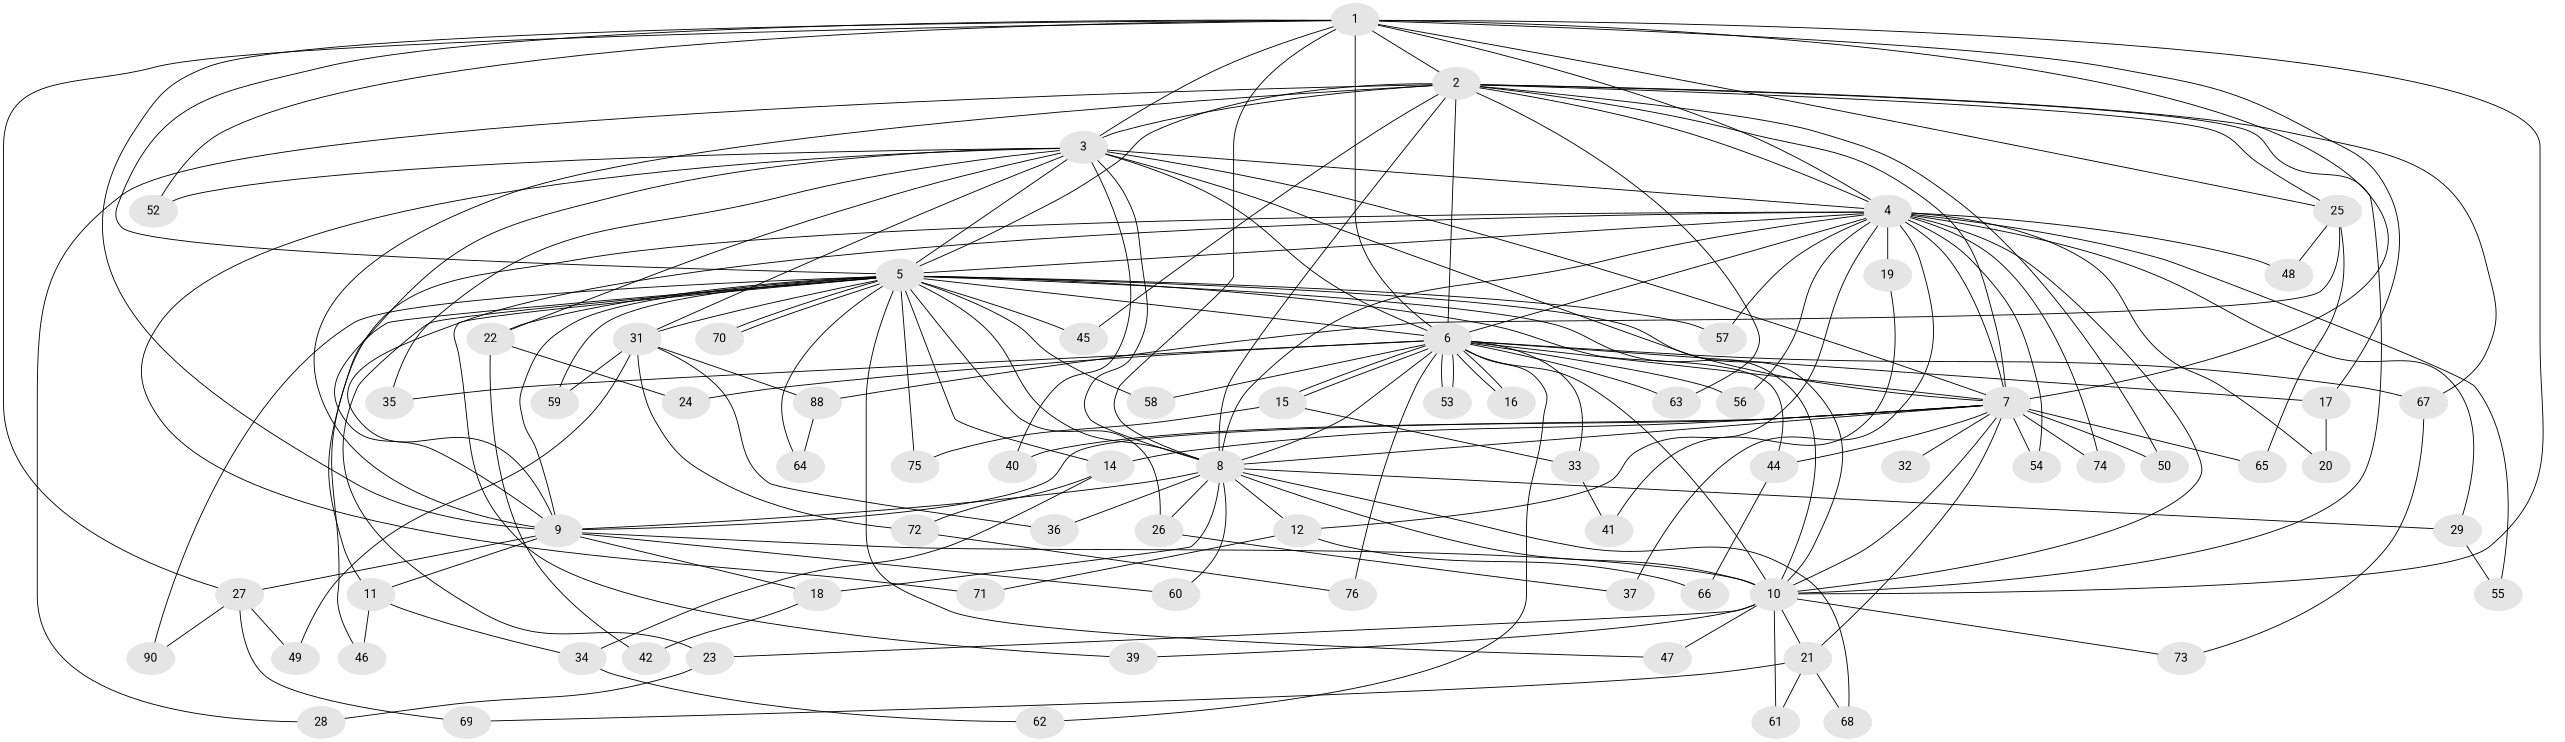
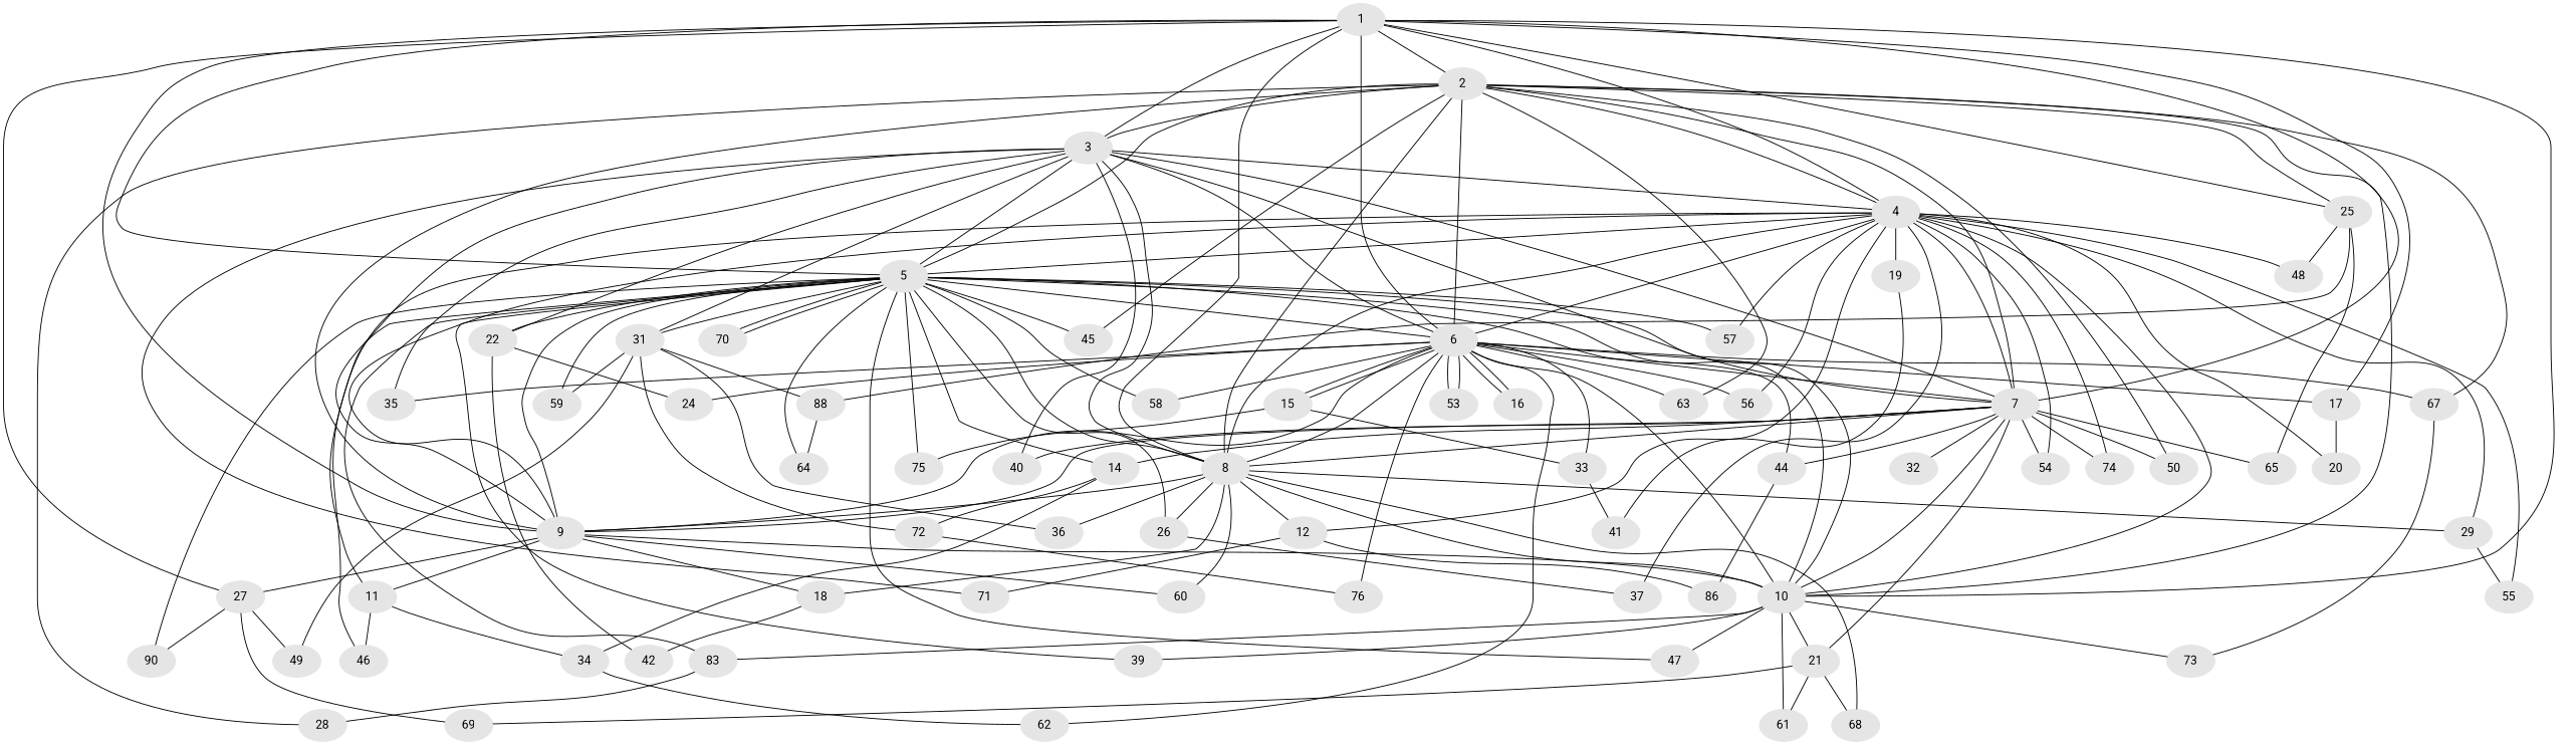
  graph {
    fontname=Roboto
    node [color=gray90 fontname=Roboto style=filled]
    edge [fontname=Roboto]
    1
    2
    3
    4
    5
    6
    7
    8
    9
    10
    17
    25
    27
-   52
    28
    45
    50
    63
    67
    22
    31
    35
    40
    71
    11
    12
    19
    20
    29
    37
    48
    54
    55
    56
    57
    74
    14
-   23
+   23 [label=83]
    26
    n40 [label=90]
    39
    44
    46
    47
    58
    59
    64
    70
    75
    15
    16
    24
    33
    53
    62
    76
    32
    21
    65
    18
    36
    60
    68
    61
    73
    n66 [label=88]
    69
    49
    42
    72
    34
-   66
+   66 [label=86]
    41
    1 -- 2
    1 -- 3
    1 -- 4
    1 -- 5
    1 -- 6
    1 -- 7
    1 -- 8
    1 -- 9
    1 -- 10
    1 -- 17
    1 -- 25
    1 -- 27
-   1 -- 52
    2 -- 3
    2 -- 4
    2 -- 5
    2 -- 6
    2 -- 7
    2 -- 8
    2 -- 9
    2 -- 10
    2 -- 25
    2 -- 28
    2 -- 45
    2 -- 50
    2 -- 63
    2 -- 67
    3 -- 4
    3 -- 5
    3 -- 6
    3 -- 7
    3 -- 8
    3 -- 9
    3 -- 10
-   3 -- 52
    3 -- 22
    3 -- 31
    3 -- 35
    3 -- 40
    3 -- 71
    4 -- 5
    4 -- 6
    4 -- 7
    4 -- 8
    4 -- 9
    4 -- 10
    4 -- 11
    4 -- 12
    4 -- 19
    4 -- 20
    4 -- 29
    4 -- 37
    4 -- 48
    4 -- 54
    4 -- 55
    4 -- 56
    4 -- 57
    4 -- 74
    5 -- 6
    5 -- 7
    5 -- 8
    5 -- 9
    5 -- 10
    5 -- 45
    5 -- 22
    5 -- 31
    5 -- 57
    5 -- 14
    5 -- 23
    5 -- 26
    5 -- n40
    5 -- 39
    5 -- 44
    5 -- 46
    5 -- 47
    5 -- 58
    5 -- 59
    5 -- 64
    5 -- 70
    5 -- 70
    5 -- 75
    6 -- 7
    6 -- 8
+   6 -- 9
    6 -- 10
    6 -- 17
    6 -- 63
    6 -- 67
    6 -- 35
    6 -- 56
    6 -- 58
    6 -- 15
    6 -- 15
    6 -- 16
    6 -- 16
    6 -- 24
    6 -- 33
    6 -- 53
    6 -- 53
    6 -- 62
    6 -- 76
    7 -- 8
    7 -- 9
    7 -- 10
    7 -- 50
    7 -- 40
    7 -- 54
    7 -- 74
    7 -- 14
    7 -- 44
    7 -- 32
    7 -- 21
    7 -- 65
    8 -- 9
    8 -- 10
    8 -- 12
    8 -- 29
    8 -- 26
    8 -- 18
    8 -- 36
    8 -- 60
    8 -- 68
    9 -- 10
    9 -- 27
    9 -- 11
    9 -- 18
    9 -- 60
    10 -- 23
    10 -- 39
    10 -- 47
    10 -- 21
    10 -- 61
    10 -- 73
    17 -- 20
    25 -- 48
    25 -- 65
    25 -- n66
    27 -- n40
    27 -- 69
    27 -- 49
    67 -- 73
    22 -- 24
    22 -- 42
    31 -- 59
    31 -- 36
    31 -- n66
    31 -- 49
    31 -- 72
    11 -- 46
    11 -- 34
    12 -- 71
    12 -- 66
    19 -- 41
    29 -- 55
    14 -- 72
    14 -- 34
    23 -- 28
    26 -- 37
    44 -- 66
    15 -- 75
    15 -- 33
    33 -- 41
    21 -- 68
    21 -- 61
    21 -- 69
    18 -- 42
    n66 -- 64
    72 -- 76
    34 -- 62
  }
